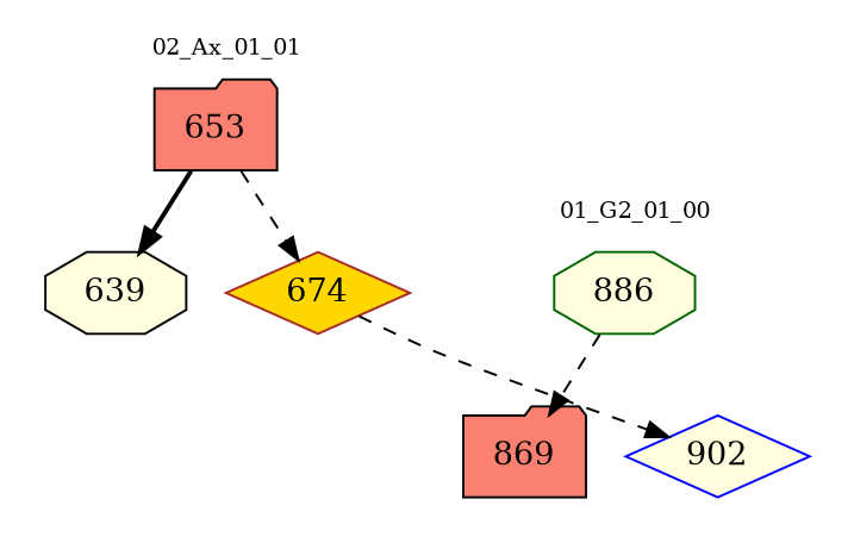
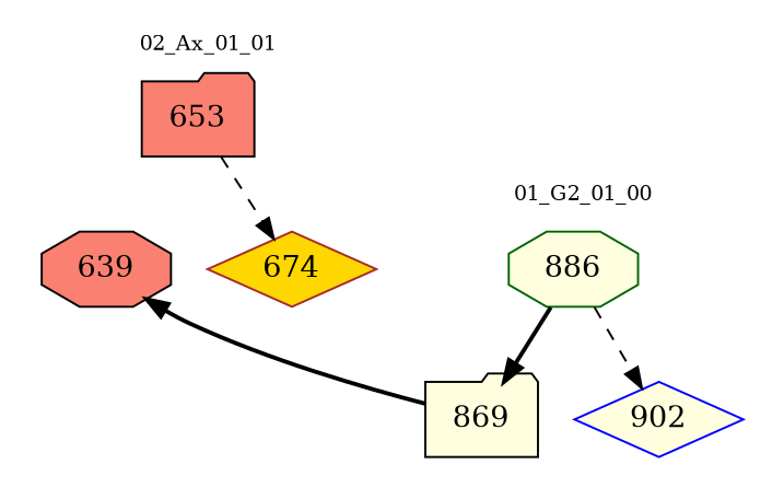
  digraph {
    node [color=black fillcolor=lightyellow shape=folder style=filled]
    edge [color=black style=bold]
    n1 [fillcolor=salmon label=653]
-   n2 [label=639 shape=octagon]
+   n2 [fillcolor=salmon label=639 shape=octagon]
    n3 [color=brown fillcolor=gold label=674 shape=diamond]
    n4 [color=darkgreen label=886 shape=octagon]
-   n5 [fillcolor=salmon label=869]
+   n5 [label=869]
    n6 [color=blue label=902 shape=diamond]
    subgraph cluster_1 {
      color=white
      fontsize=10
      label="02_Ax_01_01"
      n1
      n2
      n3
    }
    subgraph cluster_2 {
      color=white
      fontsize=10
      label="01_G2_01_00"
      n4
      n5
      n6
    }
-   n1 -> n2
+   n5 -> n2
    n1 -> n3 [style=dashed]
-   n4 -> n5 [style=dashed]
-   n3 -> n6 [style=dashed]
+   n4 -> n5
+   n4 -> n6 [style=dashed]
  }
